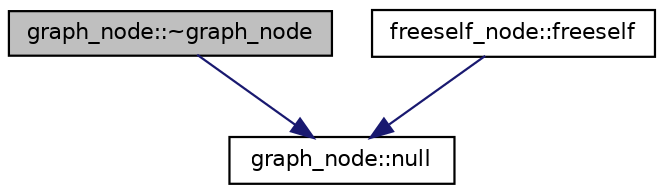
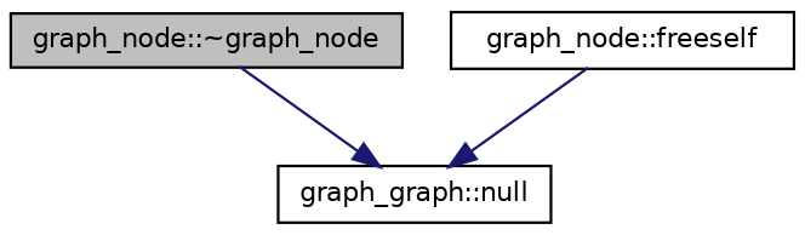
  digraph {
    rankdir=TB
    node [color=black fillcolor=white fontname=Helvetica fontsize=10 shape=record style=filled]
    edge [color=midnightblue fontname=Helvetica fontsize=10 labelfontname=Helvetica labelfontsize=10 style=solid]
    n1 [fillcolor=grey75 fontcolor=black height=0.2 label="graph_node::~graph_node" width=0.4]
-   n2 [height=0.2 label="graph_node::null" width=0.4]
-   n3 [height=0.2 label="freeself_node::freeself" width=0.4]
+   n2 [height=0.2 label="graph_graph::null" width=0.4]
+   n3 [height=0.2 label="graph_node::freeself" width=0.4]
    n1 -> n2
    n3 -> n2
  }
